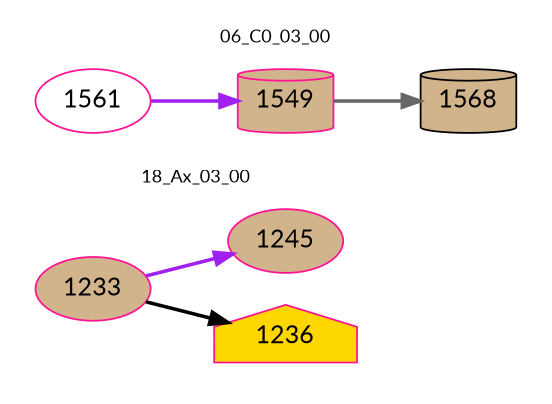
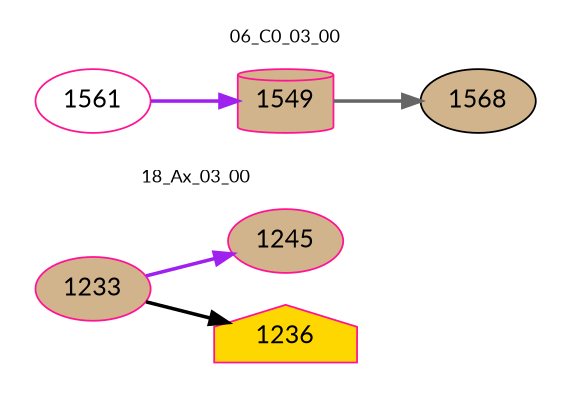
  digraph {
    fontname=Lato
    rankdir=LR
    node [color=deeppink fillcolor=tan fontname=Lato shape=ellipse style=filled]
    edge [color=purple fontname=Lato style=bold]
    n1 [label=1233]
    n2 [fillcolor=gold label=1236 shape=house]
    n3 [label=1245]
    n4 [label=1549 shape=cylinder]
    n5 [fillcolor=white label=1561]
-   n6 [color=black label=1568 shape=cylinder]
+   n6 [color=black label=1568]
    subgraph cluster_1 {
      color=white
      fontsize=10
      label="18_Ax_03_00"
      n1
      n2
      n3
    }
    subgraph cluster_2 {
      color=white
      fontsize=10
      label="06_C0_03_00"
      n4
      n5
      n6
    }
    n1 -> n2 [color=black]
    n1 -> n3
    n4 -> n6 [color=gray40]
    n5 -> n4
  }
